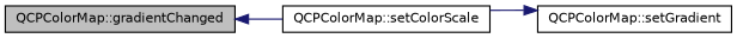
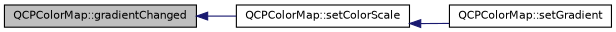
  digraph {
    rankdir=LR
    node [color=black fillcolor=white fontname=Helvetica fontsize=10 shape=record style=filled]
    edge [color=midnightblue dir=back fontname=Helvetica fontsize=10 labelfontname=Helvetica labelfontsize=10 style=solid]
    n1 [fillcolor=grey75 fontcolor=black height=0.2 label="QCPColorMap::gradientChanged" width=0.4]
    n2 [height=0.2 label="QCPColorMap::setColorScale" width=0.4]
    n3 [height=0.2 label="QCPColorMap::setGradient" width=0.4]
    n1 -> n2
-   n3 -> n2
+   n2 -> n3
  }
